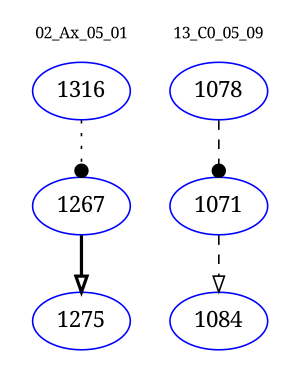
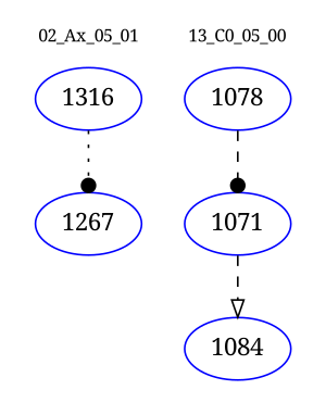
  digraph {
    fontname="Noto Serif"
    node [color=blue fontname="Noto Serif"]
    edge [arrowhead=onormal color=black fontname="Noto Serif" style=dashed]
    n1 [label=1267]
-   n2 [label=1275]
    n3 [label=1316]
    n4 [label=1071]
    n5 [label=1084]
    n6 [label=1078]
    subgraph cluster_1 {
      color=white
      fontsize=10
      label="02_Ax_05_01"
      n1
-     n2
      n3
    }
    subgraph cluster_2 {
      color=white
      fontsize=10
-     label="13_C0_05_09"
+     label="13_C0_05_00"
      n4
      n5
      n6
    }
-   n1 -> n2 [style=bold]
    n3 -> n1 [arrowhead=dot style=dotted]
    n4 -> n5
    n6 -> n4 [arrowhead=dot]
  }
